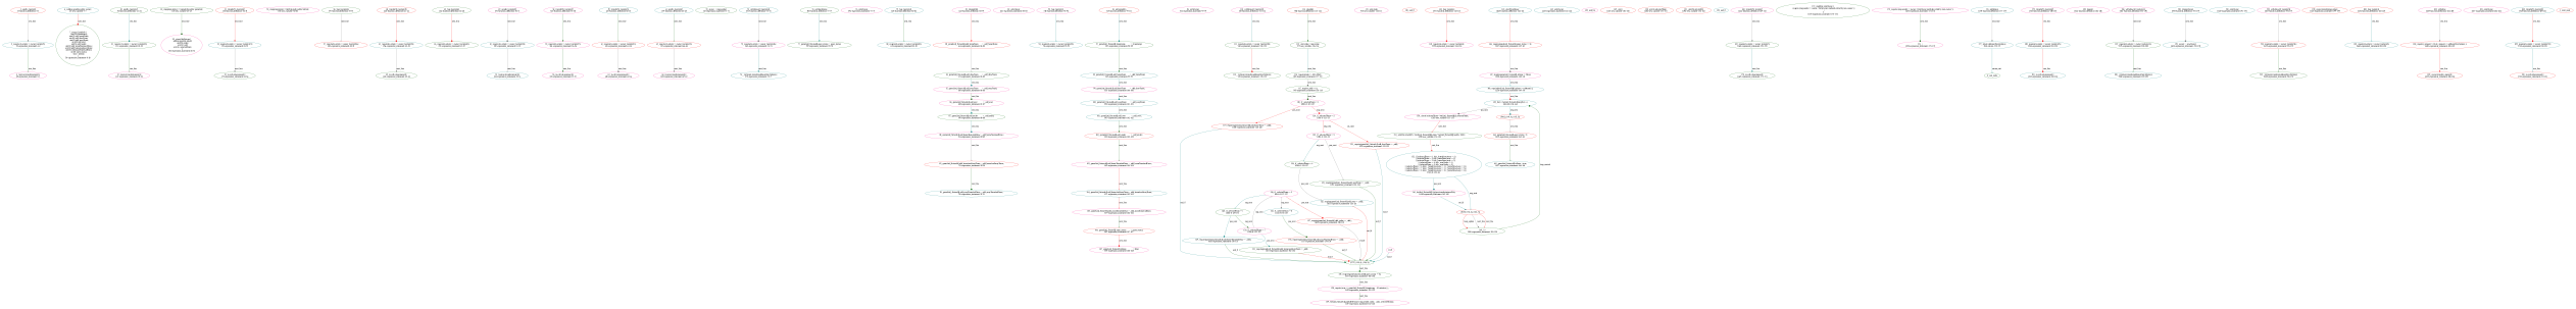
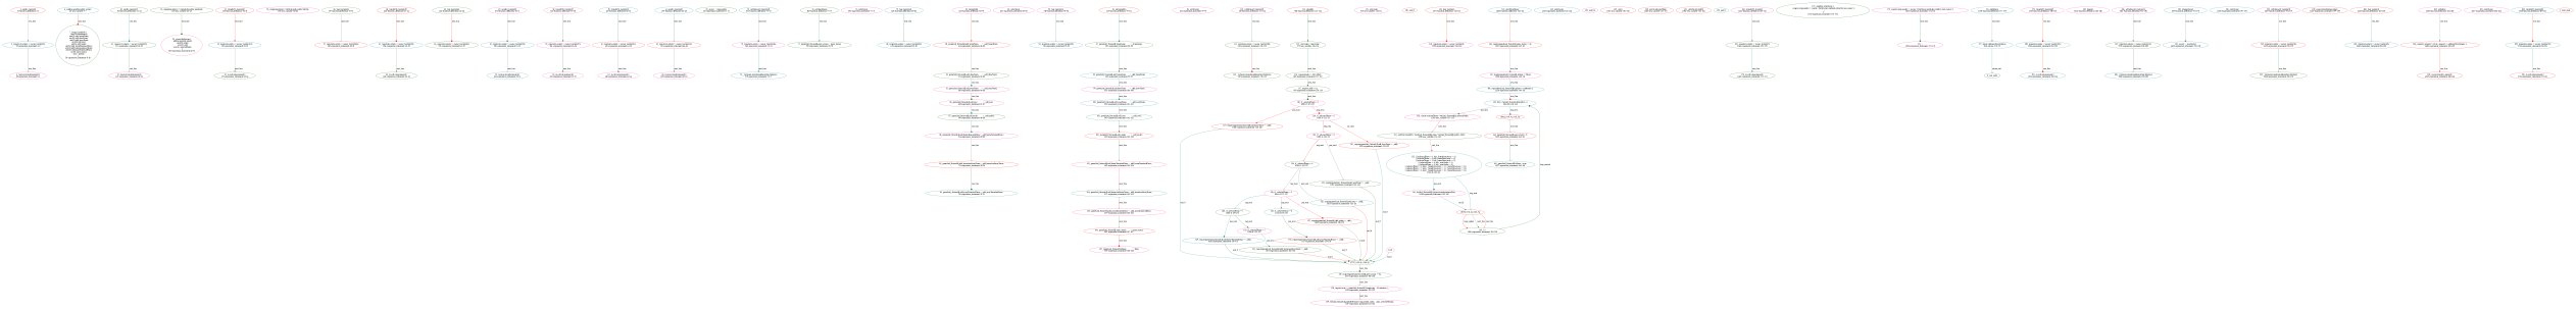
  digraph {
    fontname="PT Serif"
    node [color=deeppink fontname="PT Serif" type_label=expression_statement]
    edge [arrowhead=odot color=gray40 controlflow_type=next_line edge_type=CFG_edge fontname="PT Serif"]
    n1 [color=red label="2_ sendto_txorigin9\n13-function_definition-3-6" type_label=function_definition]
    n2 [color=teal label="3_ require (tx.origin == owner_txorigin9);\n29-expression_statement-4-4"]
    n3 [label="4_ receiver.transfer(amount);\n38-expression_statement-5-5"]
    n4 [color=teal label="6_ address payable public owner;\n45-new_variable-7-7" type_label=new_variable]
    n5 [color=darkgreen label="7_ struct GameInfo {\n    uint256 timestamp;\n    uint32 odd_homeTeam;\n    uint32 odd_drawTeam; \n    uint32 odd_awayTeam;\n    uint32 odd_over;\n    uint32 odd_under;\n    uint32 odd_homeTeamAndDraw;\n    uint32 odd_homeAndAwayTeam;\n    uint32 odd_awayTeamAndDraw;\n    uint8  open_status;\n    bool   isDone;\n  }\n50-expression_statement-8-20"]
    n6 [color=darkgreen label="20_ sendto_txorigin25\n96-function_definition-21-24" type_label=function_definition]
    n7 [color=darkgreen label="21_ require (tx.origin == owner_txorigin25);\n112-expression_statement-22-22"]
    n8 [label="22_ receiver.transfer(amount);\n121-expression_statement-23-23"]
    n9 [color=darkgreen label="24_ mapping(uint64 => GameInfo) public gameList;\n128-new_variable-25-25" type_label=new_variable]
    n10 [label="25_ struct BetFixture {\n    address payable player;\n    uint256 stake;\n    uint32  odd;\n    uint16  selectedTeam;\n  }\n136-expression_statement-26-31"]
    n11 [color=red label="31_ transferTo_txorigin19\n154-function_definition-32-35" type_label=function_definition]
    n12 [color=teal label="32_ require(tx.origin == owner_txorigin19);\n170-expression_statement-33-33"]
    n13 [color=darkgreen label="33_ to.call.value(amount);\n179-expression_statement-34-34"]
    n14 [label="35_ mapping(uint64 => BetFixture[]) public betList;\n188-new_variable-36-36" type_label=new_variable]
    n15 [color=darkgreen label="36_ bug_txorigin36\n197-function_definition-37-39" type_label=function_definition]
    n16 [color=red label="37_ require(tx.origin == owner_txorigin36);\n205-expression_statement-38-38"]
    n17 [color=red label="40_ transferTo_txorigin35\n220-function_definition-41-44" type_label=function_definition]
    n18 [color=teal label="41_ require(tx.origin == owner_txorigin35);\n236-expression_statement-42-42"]
    n19 [color=darkgreen label="42_ to.call.value(amount);\n245-expression_statement-43-43"]
    n20 [color=darkgreen label="45_ bug_txorigin40\n264-function_definition-46-48" type_label=function_definition]
    n21 [color=darkgreen label="46_ require(tx.origin == owner_txorigin40);\n272-expression_statement-47-47"]
    n22 [label="49_ sendto_txorigin33\n291-function_definition-50-53" type_label=function_definition]
    n23 [color=teal label="50_ require (tx.origin == owner_txorigin33);\n307-expression_statement-51-51"]
    n24 [color=teal label="51_ receiver.transfer(amount);\n316-expression_statement-52-52"]
    n25 [label="54_ transferTo_txorigin27\n345-function_definition-55-58" type_label=function_definition]
    n26 [label="55_ require(tx.origin == owner_txorigin27);\n361-expression_statement-56-56"]
    n27 [label="56_ to.call.value(amount);\n370-expression_statement-57-57"]
    n28 [color=teal label="59_ transferTo_txorigin31\n425-function_definition-60-63" type_label=function_definition]
    n29 [color=red label="60_ require(tx.origin == owner_txorigin31);\n441-expression_statement-61-61"]
    n30 [label="61_ to.call.value(amount);\n450-expression_statement-62-62"]
    n31 [color=teal label="64_ sendto_txorigin13\n497-function_definition-65-68" type_label=function_definition]
    n32 [color=red label="65_ require (tx.origin == owner_txorigin13);\n513-expression_statement-66-66"]
    n33 [label="66_ receiver.transfer(amount);\n522-expression_statement-67-67"]
    n34 [color=darkgreen label="70_ owner   = msg.sender;\n545-expression_statement-71-71"]
    n35 [color=teal label="72_ withdrawAll_txorigin26\n551-function_definition-73-76" type_label=function_definition]
    n36 [label="73_ require(tx.origin == owner_txorigin26);\n563-expression_statement-74-74"]
    n37 [color=teal label="74_ _recipient.transfer(address(this).balance);\n572-expression_statement-75-75"]
    n38 [color=darkgreen label="76_ setOpenStatus\n583-function_definition-77-79" type_label=function_definition]
    n39 [color=darkgreen label="77_ gameList[_fixtureId].open_status = _open_status;\n597-expression_statement-78-78"]
    n40 [label="76_ onlyOwner\n594-expression_statement-77-77"]
    n41 [color=teal label="79_ bug_txorigin20\n605-function_definition-80-82" type_label=function_definition]
    n42 [color=teal label="80_ require(tx.origin == owner_txorigin20);\n613-expression_statement-81-81"]
    n43 [label="82_ changeOdd\n622-function_definition-83-93" type_label=function_definition]
    n44 [color=red label="83_ gameList[_fixtureId].odd_homeTeam        = _odd_homeTeam;\n664-expression_statement-84-84"]
    n45 [color=darkgreen label="84_ gameList[_fixtureId].odd_drawTeam        = _odd_drawTeam;\n672-expression_statement-85-85"]
    n46 [label="82_ onlyOwner\n661-expression_statement-83-83"]
    n47 [label="85_ gameList[_fixtureId].odd_awayTeam        = _odd_awayTeam;\n680-expression_statement-86-86"]
    n48 [label="86_ gameList[_fixtureId].odd_over            = _odd_over;\n688-expression_statement-87-87"]
    n49 [color=darkgreen label="87_ gameList[_fixtureId].odd_under           = _odd_under;\n696-expression_statement-88-88"]
    n50 [label="88_ gameList[_fixtureId].odd_homeTeamAndDraw = _odd_homeTeamAndDraw;\n704-expression_statement-89-89"]
    n51 [color=red label="89_ gameList[_fixtureId].odd_homeAndAwayTeam = _odd_homeAndAwayTeam;\n712-expression_statement-90-90"]
    n52 [color=teal label="90_ gameList[_fixtureId].odd_awayTeamAndDraw = _odd_awayTeamAndDraw;\n720-expression_statement-91-91"]
    n53 [label="93_ bug_txorigin32\n748-function_definition-94-96" type_label=function_definition]
    n54 [color=teal label="94_ require(tx.origin == owner_txorigin32);\n756-expression_statement-95-95"]
    n55 [color=red label="96_ setGameInfo\n765-function_definition-97-110" type_label=function_definition]
    n56 [color=darkgreen label="97_ gameList[_fixtureId].timestamp           = _timestamp;\n815-expression_statement-98-98"]
    n57 [color=teal label="98_ gameList[_fixtureId].odd_homeTeam        = _odd_homeTeam;\n823-expression_statement-99-99"]
    n58 [label="96_ onlyOwner\n812-expression_statement-97-97"]
    n59 [label="99_ gameList[_fixtureId].odd_drawTeam        = _odd_drawTeam;\n831-expression_statement-100-100"]
    n60 [color=teal label="100_ gameList[_fixtureId].odd_awayTeam        = _odd_awayTeam;\n839-expression_statement-101-101"]
    n61 [color=teal label="101_ gameList[_fixtureId].odd_over            = _odd_over;\n847-expression_statement-102-102"]
    n62 [color=red label="102_ gameList[_fixtureId].odd_under           = _odd_under;\n855-expression_statement-103-103"]
    n63 [label="103_ gameList[_fixtureId].odd_homeTeamAndDraw = _odd_homeTeamAndDraw;\n863-expression_statement-104-104"]
    n64 [color=teal label="104_ gameList[_fixtureId].odd_homeAndAwayTeam = _odd_homeAndAwayTeam;\n871-expression_statement-105-105"]
    n65 [label="105_ gameList[_fixtureId].odd_awayTeamAndDraw = _odd_awayTeamAndDraw;\n879-expression_statement-106-106"]
    n66 [color=red label="106_ gameList[_fixtureId].open_status         = _open_status;\n887-expression_statement-107-107"]
    n67 [label="107_ gameList[_fixtureId].isDone              = false;\n895-expression_statement-108-108"]
    n68 [label="110_ withdrawAll_txorigin38\n928-function_definition-111-114" type_label=function_definition]
    n69 [color=darkgreen label="111_ require(tx.origin == owner_txorigin38);\n940-expression_statement-112-112"]
    n70 [color=darkgreen label="112_ _recipient.transfer(address(this).balance);\n949-expression_statement-113-113"]
    n71 [color=red label="114_ placeBet\n960-function_definition-115-142" type_label=function_definition]
    n72 [color=darkgreen label="115_ uint stake = msg.value;\n977-new_variable-116-116" type_label=new_variable]
    n73 [color=darkgreen label="116_ require(stake >= .001 ether);\n985-expression_statement-117-117"]
    n74 [color=darkgreen label="117_ require(_odd != 0 );\n993-expression_statement-118-118"]
    n75 [label="115_ uint stake\n978-new_variable-116-116" type_label=new_variable]
    n76 [label="118_ if__selectedTeam == 1\n1000-if-119-137" type_label=if]
    n77 [color=red label="119_ require(gameList[_fixtureId].odd_homeTeam == _odd);\n1005-expression_statement-120-120"]
    n78 [label="120_ if__selectedTeam == 2\n1016-if-121-137" type_label=if]
    "(2737, (118, 4), (136, 5))" [color=darkgreen type_label=""]
    n80 [color=red label="121_ require(gameList[_fixtureId].odd_drawTeam == _odd);\n1021-expression_statement-122-122"]
    n81 [label="122_ if__selectedTeam == 3\n1032-if-123-137" type_label=if]
    n82 [color=red label="118_ end_if" type_label=end_if]
    n83 [color=darkgreen label="137_ require(gameList[_fixtureId].open_status == 3);\n1131-expression_statement-138-138"]
    n84 [color=darkgreen label="123_ require(gameList[_fixtureId].odd_awayTeam == _odd);\n1037-expression_statement-124-124"]
    n85 [color=darkgreen label="124_ if__selectedTeam == 4\n1048-if-125-137" type_label=if]
    n86 [color=teal label="125_ require(gameList[_fixtureId].odd_over == _odd);\n1053-expression_statement-126-126"]
    n87 [label="126_ if__selectedTeam == 5\n1064-if-127-137" type_label=if]
    n88 [color=red label="127_ require(gameList[_fixtureId].odd_under == _odd);\n1069-expression_statement-128-128"]
    n89 [color=darkgreen label="128_ if__selectedTeam == 6\n1080-if-129-137" type_label=if]
    n90 [color=teal label="132_ if__selectedTeam == 8\n1112-if-133-137" type_label=if]
    n91 [color=teal label="129_ require(gameList[_fixtureId].odd_homeTeamAndDraw == _odd);\n1085-expression_statement-130-130"]
    n92 [label="130_ if__selectedTeam == 7\n1096-if-131-137" type_label=if]
    n93 [color=darkgreen label="131_ require(gameList[_fixtureId].odd_homeAndAwayTeam == _odd);\n1101-expression_statement-132-132"]
    n94 [color=red label="133_ require(gameList[_fixtureId].odd_awayTeamAndDraw == _odd);\n1117-expression_statement-134-134"]
    n95 [label="138_ require( now < ( gameList[_fixtureId].timestamp  - 10 minutes ) );\n1142-expression_statement-139-139"]
    n96 [label="139_ betList[_fixtureId].push(BetFixture( msg.sender, stake,  _odd, _selectedTeam));\n1157-expression_statement-140-140"]
    n97 [color=red label="142_ bug_txorigin4\n1191-function_definition-143-145" type_label=function_definition]
    n98 [label="143_ require(tx.origin == owner_txorigin4);\n1199-expression_statement-144-144"]
    n99 [color=teal label="145_ givePrizeMoney\n1208-function_definition-146-168" type_label=function_definition]
    n100 [color=red label="146_ require(gameList[_fixtureId].open_status == 3);\n1227-expression_statement-147-147"]
    n101 [label="147_ require(gameList[_fixtureId].isDone == false);\n1238-expression_statement-148-148"]
    n102 [color=teal label="145_ onlyOwner\n1223-expression_statement-146-146"]
    n103 [color=teal label="148_ require(betList[_fixtureId][0].player != address(0) );\n1250-expression_statement-149-149"]
    n104 [color=teal label="149_ for(i < betList[_fixtureId].length;;i++)\n1265-for-150-164" type_label=for]
    n105 [label="150_ uint16 selectedTeam = betList[_fixtureId][i].selectedTeam;\n1283-new_variable-151-151" type_label=new_variable]
    "(3002, (149, 4), (163, 5))" [color=red type_label=""]
    n107 [color=darkgreen label="151_ uint256 returnEth = (betList[_fixtureId][i].stake * betList[_fixtureId][i].odd) / 1000 ;\n1295-new_variable-152-152" type_label=new_variable]
    n108 [color=red label="164_ gameList[_fixtureId].open_status = 5;\n1419-expression_statement-165-165"]
    n109 [label="149_ end_for" type_label=end_for]
    n110 [color=red label="149_ uint i\n1267-new_variable-150-150" type_label=new_variable]
    n111 [color=darkgreen label="149_ i++\n1280-expression_statement-150-150"]
    n112 [color=teal label="152_ if_(selectedTeam == 1 && _homeDrawAway == 1) \n        || (selectedTeam == 2 && _homeDrawAway == 2) \n        || (selectedTeam == 3 && _homeDrawAway == 3) \n        || (selectedTeam == 4 && _overUnder == 1) \n        || (selectedTeam == 5 && _overUnder == 2) \n        || (selectedTeam == 6 && ( _homeDrawAway == 1 || _homeDrawAway == 2) )\n        || (selectedTeam == 7 && ( _homeDrawAway == 1 || _homeDrawAway == 3) )\n        || (selectedTeam == 8 && ( _homeDrawAway == 3 || _homeDrawAway == 2) )\n1318-if-153-163" type_label=if]
    n113 [color=red label="150_ uint16 selectedTeam\n1284-new_variable-151-151" type_label=new_variable]
    n114 [label="161_ betList[_fixtureId][i].player.transfer(returnEth);\n1406-expression_statement-162-162"]
    "(3055, (152, 6), (162, 7))" [color=red type_label=""]
    n116 [color=red label="151_ uint256 returnEth\n1296-new_variable-152-152" type_label=new_variable]
    n117 [color=teal label="152_ end_if" type_label=end_if]
    n118 [color=teal label="165_ gameList[_fixtureId].isDone = true;\n1427-expression_statement-166-166"]
    n119 [label="168_ transferTo_txorigin7\n1444-function_definition-169-172" type_label=function_definition]
    n120 [color=darkgreen label="169_ require(tx.origin == owner_txorigin7);\n1460-expression_statement-170-170"]
    n121 [color=darkgreen label="170_ to.call.value(amount);\n1469-expression_statement-171-171"]
    n122 [color=darkgreen label="172_ modifier onlyOwner {\n    require (msg.sender == owner, \"OnlyOwner methods called by non-owner.\");\n    _;\n  }\n1478-expression_statement-173-176"]
    n123 [label="173_ require (msg.sender == owner, \"OnlyOwner methods called by non-owner.\");\n1481-expression_statement-174-174"]
    n124 [label="174_ _;\n1493-expression_statement-175-175"]
    n125 [color=teal label="176_ getBalance\n1495-function_definition-177-179" type_label=function_definition]
    n126 [color=teal label="177_ return address(this).balance;\n1504-return-178-178" type_label=return]
    n127 [color=darkgreen label="0_ exit_node" type_label=exit]
    n128 [label="179_ transferTo_txorigin23\n1510-function_definition-180-183" type_label=function_definition]
    n129 [color=teal label="180_ require(tx.origin == owner_txorigin23);\n1526-expression_statement-181-181"]
    n130 [color=teal label="181_ to.call.value(amount);\n1535-expression_statement-182-182"]
    n131 [label="183_ deposit\n1544-function_definition-184-186" type_label=function_definition]
    n132 [label="186_ withdrawAll_txorigin14\n1561-function_definition-187-190" type_label=function_definition]
    n133 [color=darkgreen label="187_ require(tx.origin == owner_txorigin14);\n1573-expression_statement-188-188"]
    n134 [color=teal label="188_ _recipient.transfer(address(this).balance);\n1582-expression_statement-189-189"]
    n135 [color=teal label="190_ changeOwner\n1593-function_definition-191-193" type_label=function_definition]
    n136 [color=teal label="191_ owner = _newOwner;\n1603-expression_statement-192-192"]
    n137 [color=teal label="190_ onlyOwner\n1600-expression_statement-191-191"]
    n138 [label="193_ withdrawAll_txorigin30\n1607-function_definition-194-197" type_label=function_definition]
    n139 [color=red label="194_ require(tx.origin == owner_txorigin30);\n1619-expression_statement-195-195"]
    n140 [color=darkgreen label="195_ _recipient.transfer(address(this).balance);\n1628-expression_statement-196-196"]
    n141 [color=red label="198_ owner.transfer(msg.value);\n1643-expression_statement-199-199"]
    n142 [color=red label="200_ bug_txorigin8\n1652-function_definition-201-203" type_label=function_definition]
    n143 [color=teal label="201_ require(tx.origin == owner_txorigin8);\n1660-expression_statement-202-202"]
    n144 [label="203_ withdraw\n1669-function_definition-204-208" type_label=function_definition]
    n145 [color=red label="204_ require(_amount > 0 && _amount <= address(this).balance );\n1680-expression_statement-205-205"]
    n146 [color=red label="205_ owner.transfer(_amount);\n1695-expression_statement-206-206"]
    n147 [label="203_ onlyOwner\n1677-expression_statement-204-204"]
    n148 [color=teal label="208_ transferTo_txorigin39\n1708-function_definition-209-212" type_label=function_definition]
    n149 [color=teal label="209_ require(tx.origin == owner_txorigin39);\n1724-expression_statement-210-210"]
    n150 [color=red label="210_ to.call.value(amount);\n1733-expression_statement-211-211"]
    n151 [color=red label="0_ start_node" type_label=start]
    1129 [type_label=""]
    n1 -> n2 [arrowhead=normal label=next_line]
    n2 -> n3 [color=darkgreen label=next_line]
    n4 -> n5 [arrowhead=box color=red label=next_line]
    n6 -> n7 [arrowhead=box color=teal label=next_line]
    n7 -> n8 [color=darkgreen label=next_line]
    n9 -> n10 [arrowhead=box color=darkgreen label=next_line]
    n11 -> n12 [arrowhead=normal color=red label=next_line]
    n12 -> n13 [arrowhead=normal label=next_line]
    n15 -> n16 [label=next_line]
    n17 -> n18 [arrowhead=box color=red label=next_line]
    n18 -> n19 [arrowhead=normal label=next_line]
    n20 -> n21 [arrowhead=box color=red label=next_line]
    n22 -> n23 [arrowhead=box label=next_line]
    n23 -> n24 [label=next_line]
    n25 -> n26 [arrowhead=normal color=darkgreen label=next_line]
    n26 -> n27 [arrowhead=normal color=darkgreen label=next_line]
    n28 -> n29 [color=darkgreen label=next_line]
    n29 -> n30 [arrowhead=box label=next_line]
    n31 -> n32 [color=darkgreen label=next_line]
    n32 -> n33 [arrowhead=normal label=next_line]
    n35 -> n36 [arrowhead=box label=next_line]
    n36 -> n37 [arrowhead=normal color=teal label=next_line]
    n38 -> n39 [arrowhead=normal color=teal label=next_line]
    n41 -> n42 [color=darkgreen label=next_line]
    n43 -> n44 [arrowhead=normal color=red label=next_line]
    n44 -> n45 [label=next_line]
    n45 -> n47 [arrowhead=box color=teal label=next_line]
    n47 -> n48 [arrowhead=box color=darkgreen label=next_line]
    n48 -> n49 [arrowhead=box color=teal label=next_line]
    n49 -> n50 [arrowhead=box color=teal label=next_line]
    n50 -> n51 [label=next_line]
    n51 -> n52 [arrowhead=box color=darkgreen label=next_line]
    n53 -> n54 [color=teal label=next_line]
    n55 -> n56 [arrowhead=box color=teal label=next_line]
    n56 -> n57 [arrowhead=normal color=darkgreen label=next_line]
    n57 -> n59 [color=teal label=next_line]
    n59 -> n60 [arrowhead=box color=teal label=next_line]
    n60 -> n61 [label=next_line]
    n61 -> n62 [arrowhead=normal color=darkgreen label=next_line]
    n62 -> n63 [color=darkgreen label=next_line]
    n63 -> n64 [color=red label=next_line]
    n64 -> n65 [color=red label=next_line]
    n65 -> n66 [color=darkgreen label=next_line]
    n66 -> n67 [arrowhead=box color=red label=next_line]
    n68 -> n69 [color=teal label=next_line]
    n69 -> n70 [arrowhead=box color=red label=next_line]
    n71 -> n72 [arrowhead=normal color=darkgreen label=next_line]
    n72 -> n73 [color=teal label=next_line]
    n73 -> n74 [arrowhead=box label=next_line]
    n74 -> n76 [arrowhead=box color=darkgreen label=next_line]
    n76 -> n77 [arrowhead=normal color=red controlflow_type=pos_next label=pos_next]
    n76 -> n78 [arrowhead=box color=red controlflow_type=neg_next label=neg_next]
    n77 -> "(2737, (118, 4), (136, 5))" [arrowhead=normal color=teal controlflow_type=end_if label=end_if]
    n78 -> n80 [arrowhead=normal color=red controlflow_type=pos_next label=pos_next]
    n78 -> n81 [color=red controlflow_type=neg_next label=neg_next]
    "(2737, (118, 4), (136, 5))" -> n83 [arrowhead=box color=darkgreen label=next_line]
    n80 -> "(2737, (118, 4), (136, 5))" [arrowhead=normal color=teal controlflow_type=end_if label=end_if]
    n81 -> n84 [controlflow_type=pos_next label=pos_next]
-   n81 -> n85 [color=teal controlflow_type=neg_next label=neg_next]
+   n81 -> n85 [color=red controlflow_type=neg_next label=neg_next]
    n83 -> n95 [label=next_line]
    n84 -> "(2737, (118, 4), (136, 5))" [arrowhead=normal color=darkgreen controlflow_type=end_if label=end_if]
    n85 -> n86 [controlflow_type=pos_next label=pos_next]
-   n92 -> n87 [controlflow_type=neg_next label=neg_next]
+   n85 -> n87 [controlflow_type=neg_next label=neg_next]
    n86 -> "(2737, (118, 4), (136, 5))" [color=red controlflow_type=end_if label=end_if]
    n87 -> n88 [arrowhead=box color=red controlflow_type=pos_next label=pos_next]
    n87 -> n89 [color=teal controlflow_type=neg_next label=neg_next]
    n87 -> n90 [arrowhead=normal controlflow_type=neg_next label=neg_next]
    n88 -> "(2737, (118, 4), (136, 5))" [arrowhead=box controlflow_type=end_if label=end_if]
    n89 -> n91 [arrowhead=box color=teal controlflow_type=pos_next label=pos_next]
    n89 -> n92 [arrowhead=normal color=darkgreen controlflow_type=neg_next label=neg_next]
    n90 -> n94 [arrowhead=box color=darkgreen controlflow_type=pos_next label=pos_next]
    n91 -> "(2737, (118, 4), (136, 5))" [arrowhead=normal color=darkgreen controlflow_type=end_if label=end_if]
    n92 -> n93 [arrowhead=normal color=teal controlflow_type=pos_next label=pos_next]
    n93 -> "(2737, (118, 4), (136, 5))" [arrowhead=box color=red controlflow_type=end_if label=end_if]
    n94 -> "(2737, (118, 4), (136, 5))" [color=darkgreen controlflow_type=end_if label=end_if]
    n95 -> n96 [color=darkgreen label=next_line]
    n97 -> n98 [arrowhead=box color=red label=next_line]
    n99 -> n100 [color=red label=next_line]
    n100 -> n101 [arrowhead=box label=next_line]
    n101 -> n103 [color=teal label=next_line]
    n103 -> n104 [arrowhead=box color=red label=next_line]
    n104 -> n105 [arrowhead=box controlflow_type=pos_next label=pos_next]
    n104 -> "(3002, (149, 4), (163, 5))" [arrowhead=box color=teal controlflow_type=neg_next label=neg_next]
    n105 -> n107 [color=red label=next_line]
    "(3002, (149, 4), (163, 5))" -> n108 [label=next_line]
    n107 -> n112 [arrowhead=normal color=red label=next_line]
    n108 -> n118 [color=darkgreen label=next_line]
    n111 -> n104 [arrowhead=box color=darkgreen controlflow_type=loop_control label=loop_control]
    n112 -> n114 [arrowhead=box color=teal controlflow_type=pos_next label=pos_next]
    n112 -> "(3055, (152, 6), (162, 7))" [color=teal controlflow_type=neg_next label=neg_next]
    n114 -> "(3055, (152, 6), (162, 7))" [arrowhead=normal color=teal controlflow_type=end_if label=end_if]
    "(3055, (152, 6), (162, 7))" -> n111 [arrowhead=normal color=red controlflow_type=loop_update label=loop_update]
    "(3055, (152, 6), (162, 7))" -> n111 [arrowhead=normal label=next_line]
    "(3055, (152, 6), (162, 7))" -> n111 [color=red label=next_line]
    n119 -> n120 [arrowhead=normal label=next_line]
    n120 -> n121 [arrowhead=normal color=teal label=next_line]
    n123 -> n124 [arrowhead=box color=darkgreen label=next_line]
    n125 -> n126 [arrowhead=normal label=next_line]
    n126 -> n127 [color=teal controlflow_type=return_exit label=return_exit]
    n128 -> n129 [arrowhead=box color=red label=next_line]
    n129 -> n130 [arrowhead=box color=red label=next_line]
    n132 -> n133 [arrowhead=normal label=next_line]
    n133 -> n134 [color=darkgreen label=next_line]
    n135 -> n136 [arrowhead=box label=next_line]
    n138 -> n139 [label=next_line]
    n139 -> n140 [color=darkgreen label=next_line]
    n142 -> n143 [color=teal label=next_line]
    n144 -> n145 [arrowhead=normal label=next_line]
    n145 -> n146 [arrowhead=normal color=red label=next_line]
    n148 -> n149 [arrowhead=box color=red label=next_line]
    n149 -> n150 [color=teal label=next_line]
    1129 -> "(2737, (118, 4), (136, 5))" [arrowhead=normal color=teal controlflow_type=end_if label=end_if]
  }
